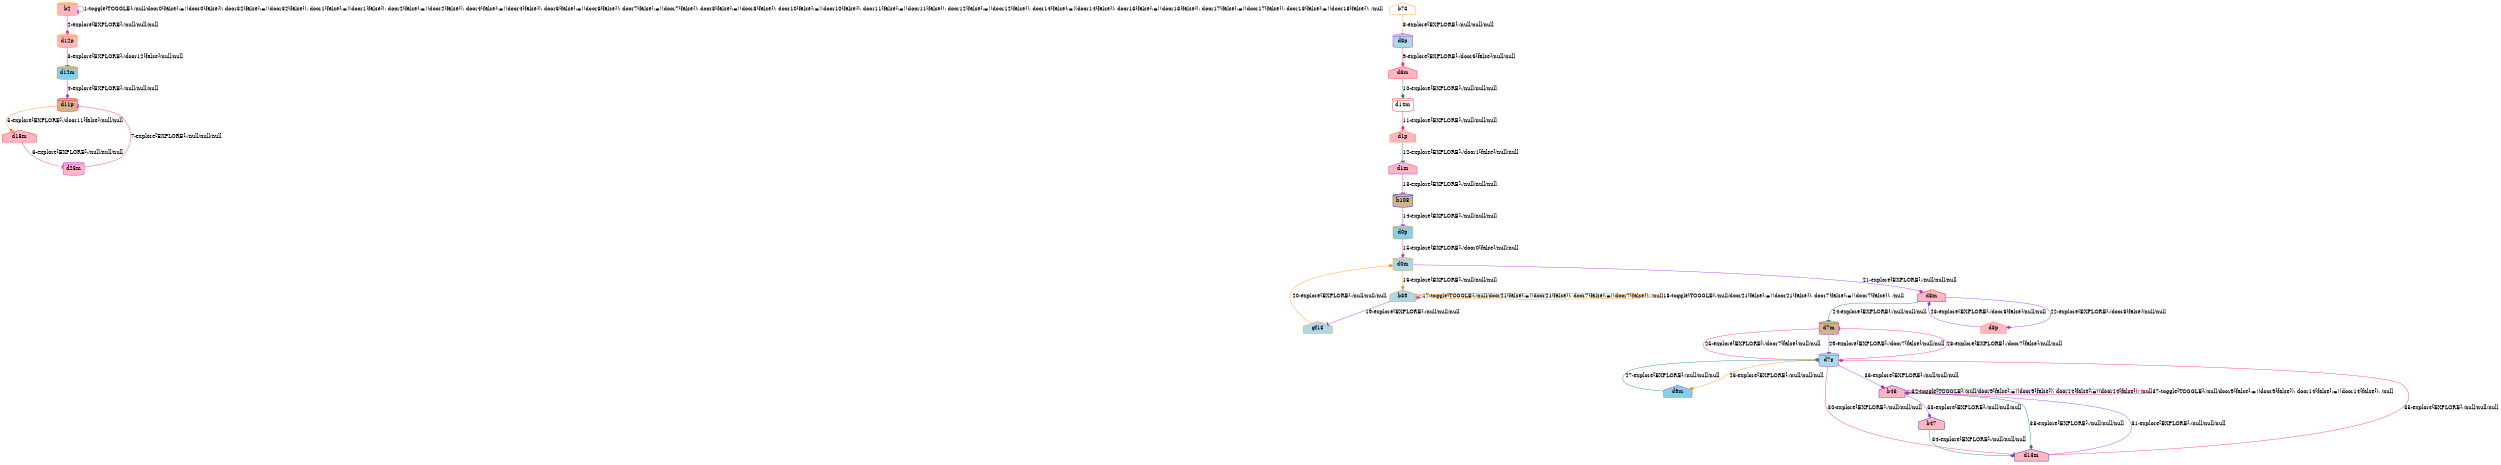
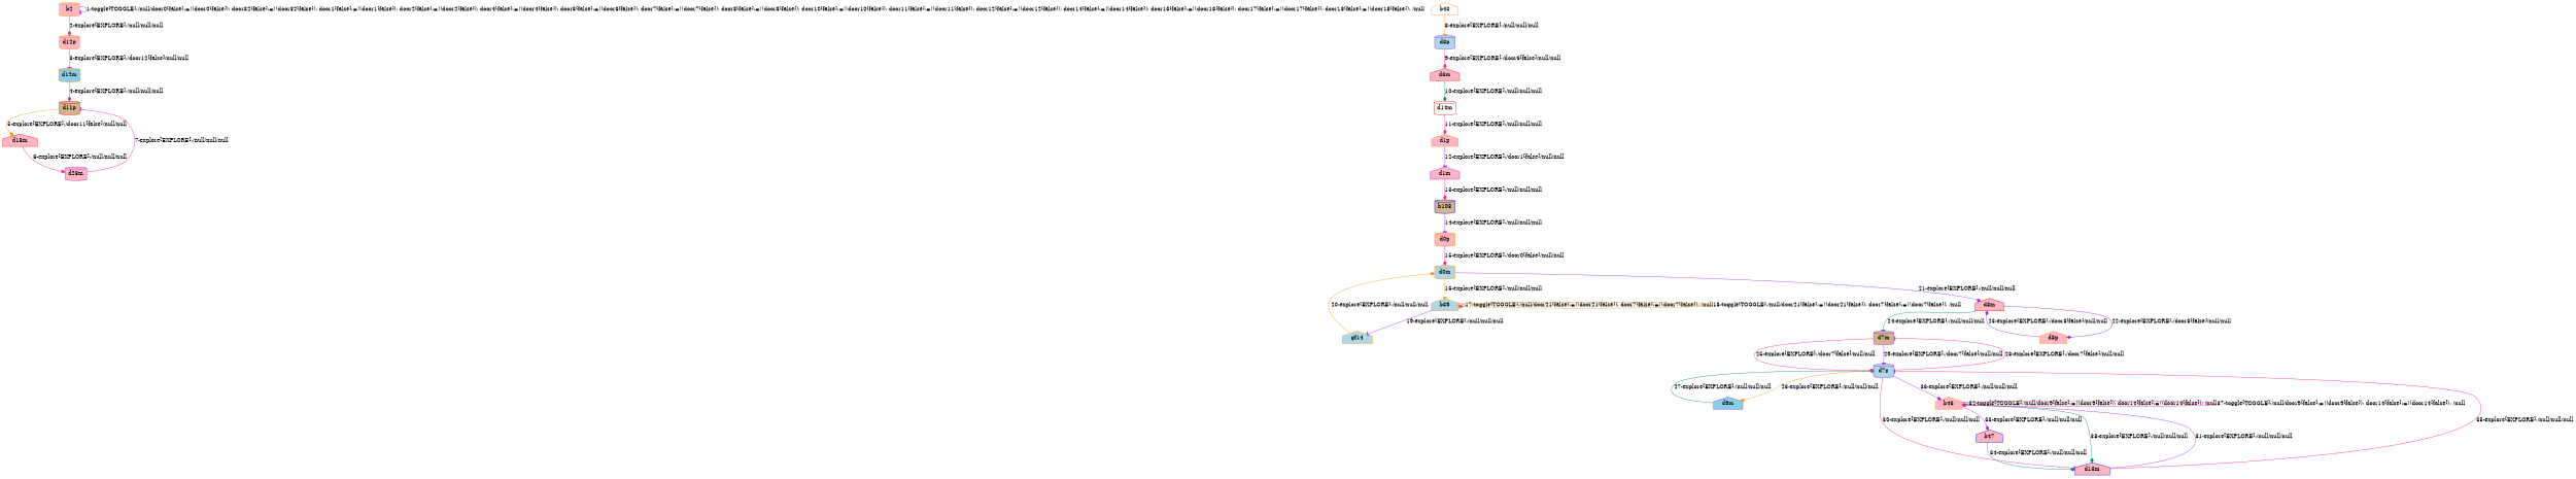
  digraph {
    node [color=darkorange fillcolor=lightpink shape=house style=filled]
    edge [arrowhead=diamond color=deeppink]
    b2 [shape=cylinder]
    d12p [shape=cylinder]
    d12m [fillcolor=skyblue shape=cylinder]
    d11p [color=red fillcolor=tan shape=cylinder]
    n5 [color=red label=d18m]
    d28m [color=purple shape=cylinder]
-   b73 [fillcolor=white]
+   b73 [fillcolor=white label=b43]
    d6p [color=purple fillcolor=lightblue shape=cylinder]
    d6m [color=red]
    n10 [color=red fillcolor=white label=d14m shape=cylinder]
    d1p
    d1m [color=purple]
    b108 [color=blue fillcolor=tan shape=cylinder]
-   d0p [fillcolor=skyblue shape=cylinder]
+   d0p [shape=cylinder]
    d0m [fillcolor=lightblue shape=cylinder]
    b39 [fillcolor=lightblue]
    d8m [color=red]
-   gf14 [fillcolor=lightblue label=gf13]
+   gf14 [fillcolor=lightblue]
    d8p
    d7m [color=purple fillcolor=tan shape=cylinder]
    d7p [color=purple fillcolor=lightblue shape=cylinder]
    d9m [color=purple fillcolor=skyblue]
    d13m [color=blue]
-   b46 [color=blue]
+   b46
    b47 [color=blue]
    b2 -> b2 [arrowhead=tee color=purple label="1-toggle[TOGGLE];/null/door0[false]:=!(door0[false]); door32[false]:=!(door32[false]); door1[false]:=!(door1[false]); door2[false]:=!(door2[false]); door4[false]:=!(door4[false]); door6[false]:=!(door6[false]); door7[false]:=!(door7[false]); door8[false]:=!(door8[false]); door10[false]:=!(door10[false]); door11[false]:=!(door11[false]); door12[false]:=!(door12[false]); door14[false]:=!(door14[false]); door16[false]:=!(door16[false]); door17[false]:=!(door17[false]); door18[false]:=!(door18[false]); /null"]
    b2 -> d12p [label="2-explore[EXPLORE];/null/null/null"]
    d12p -> d12m [arrowhead=tee label="3-explore[EXPLORE];/door12[false]/null/null"]
    d12m -> d11p [color=purple label="4-explore[EXPLORE];/null/null/null"]
    d11p -> n5 [color=darkorange label="5-explore[EXPLORE];/door11[false]/null/null"]
-   n5 -> d28m [arrowhead=tee label="6-explore[EXPLORE];/null/null/null"]
+   n5 -> d28m [label="6-explore[EXPLORE];/null/null/null"]
    d28m -> d11p [arrowhead=tee label="7-explore[EXPLORE];/null/null/null"]
    b73 -> d6p [arrowhead=tee color=darkorange label="8-explore[EXPLORE];/null/null/null"]
    d6p -> d6m [label="9-explore[EXPLORE];/door6[false]/null/null"]
    d6m -> n10 [color=teal label="10-explore[EXPLORE];/null/null/null"]
    n10 -> d1p [label="11-explore[EXPLORE];/null/null/null"]
-   d1p -> d1m [arrowhead=tee color=teal label="12-explore[EXPLORE];/door1[false]/null/null"]
-   d1m -> b108 [arrowhead=tee label="13-explore[EXPLORE];/null/null/null"]
+   d1p -> d1m [arrowhead=tee color=purple label="12-explore[EXPLORE];/door1[false]/null/null"]
+   d1m -> b108 [label="13-explore[EXPLORE];/null/null/null"]
    b108 -> d0p [arrowhead=tee color=purple label="14-explore[EXPLORE];/null/null/null"]
    d0p -> d0m [label="15-explore[EXPLORE];/door0[false]/null/null"]
-   d0m -> b39 [color=darkorange label="16-explore[EXPLORE];/null/null/null"]
+   d0m -> b39 [arrowhead=tee color=darkorange label="16-explore[EXPLORE];/null/null/null"]
    d0m -> d8m [color=purple label="21-explore[EXPLORE];/null/null/null"]
    b39 -> b39 [label="17-toggle[TOGGLE];/null/door21[false]:=!(door21[false]); door7[false]:=!(door7[false]); /null"]
    b39 -> b39 [arrowhead=tee color=darkorange label="18-toggle[TOGGLE];/null/door21[false]:=!(door21[false]); door7[false]:=!(door7[false]); /null"]
    b39 -> gf14 [arrowhead=tee color=purple label="19-explore[EXPLORE];/null/null/null"]
    d8m -> d8p [color=purple label="22-explore[EXPLORE];/door8[false]/null/null"]
    d8m -> d7m [arrowhead=tee color=teal label="24-explore[EXPLORE];/null/null/null"]
    gf14 -> d0m [color=darkorange label="20-explore[EXPLORE];/null/null/null"]
    d8p -> d8m [color=purple label="23-explore[EXPLORE];/door8[false]/null/null"]
    d7m -> d7p [label="25-explore[EXPLORE];/door7[false]/null/null"]
    d7m -> d7p [arrowhead=tee color=purple label="29-explore[EXPLORE];/door7[false]/null/null"]
    d7p -> d7m [arrowhead=tee label="28-explore[EXPLORE];/door7[false]/null/null"]
    d7p -> d9m [color=darkorange label="26-explore[EXPLORE];/null/null/null"]
    d7p -> d13m [arrowhead=tee label="30-explore[EXPLORE];/null/null/null"]
    d7p -> b46 [color=purple label="36-explore[EXPLORE];/null/null/null"]
    d9m -> d7p [arrowhead=tee color=teal label="27-explore[EXPLORE];/null/null/null"]
-   d13m -> d7p [label="35-explore[EXPLORE];/null/null/null"]
+   d13m -> d7p [arrowhead=tee label="35-explore[EXPLORE];/null/null/null"]
    d13m -> b46 [color=purple label="31-explore[EXPLORE];/null/null/null"]
    b46 -> d13m [color=teal label="38-explore[EXPLORE];/null/null/null"]
    b46 -> b46 [color=teal label="32-toggle[TOGGLE];/null/door9[false]:=!(door9[false]); door14[false]:=!(door14[false]); /null"]
    b46 -> b46 [label="37-toggle[TOGGLE];/null/door9[false]:=!(door9[false]); door14[false]:=!(door14[false]); /null"]
    b46 -> b47 [color=purple label="33-explore[EXPLORE];/null/null/null"]
    b47 -> d13m [color=teal label="34-explore[EXPLORE];/null/null/null"]
  }
